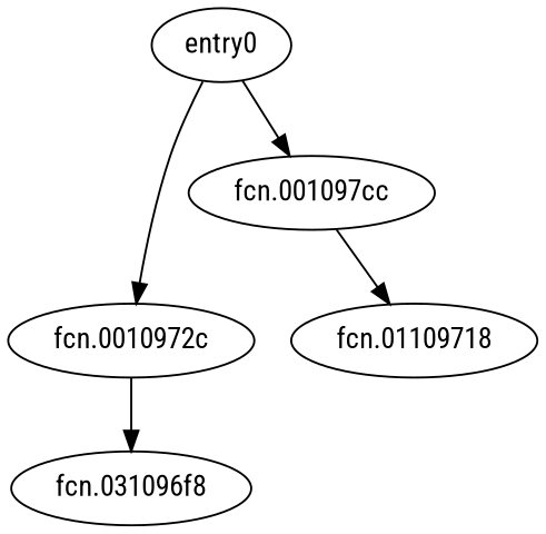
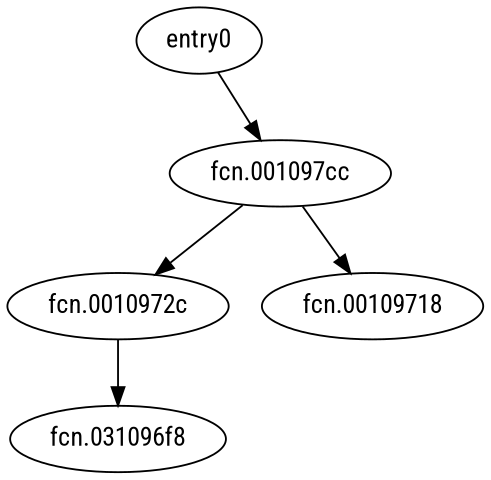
  digraph {
    fontname="Roboto Condensed"
    node [fontname="Roboto Condensed"]
    edge [fontname="Roboto Condensed"]
    n1 [label=entry0]
    n2 [label="fcn.001097cc"]
    n3 [label="fcn.0010972c"]
-   n4 [label="fcn.01109718"]
+   n4 [label="fcn.00109718"]
    n5 [label="fcn.031096f8"]
    n1 -> n2
-   n1 -> n3
+   n2 -> n3
    n2 -> n4
    n3 -> n5
  }
